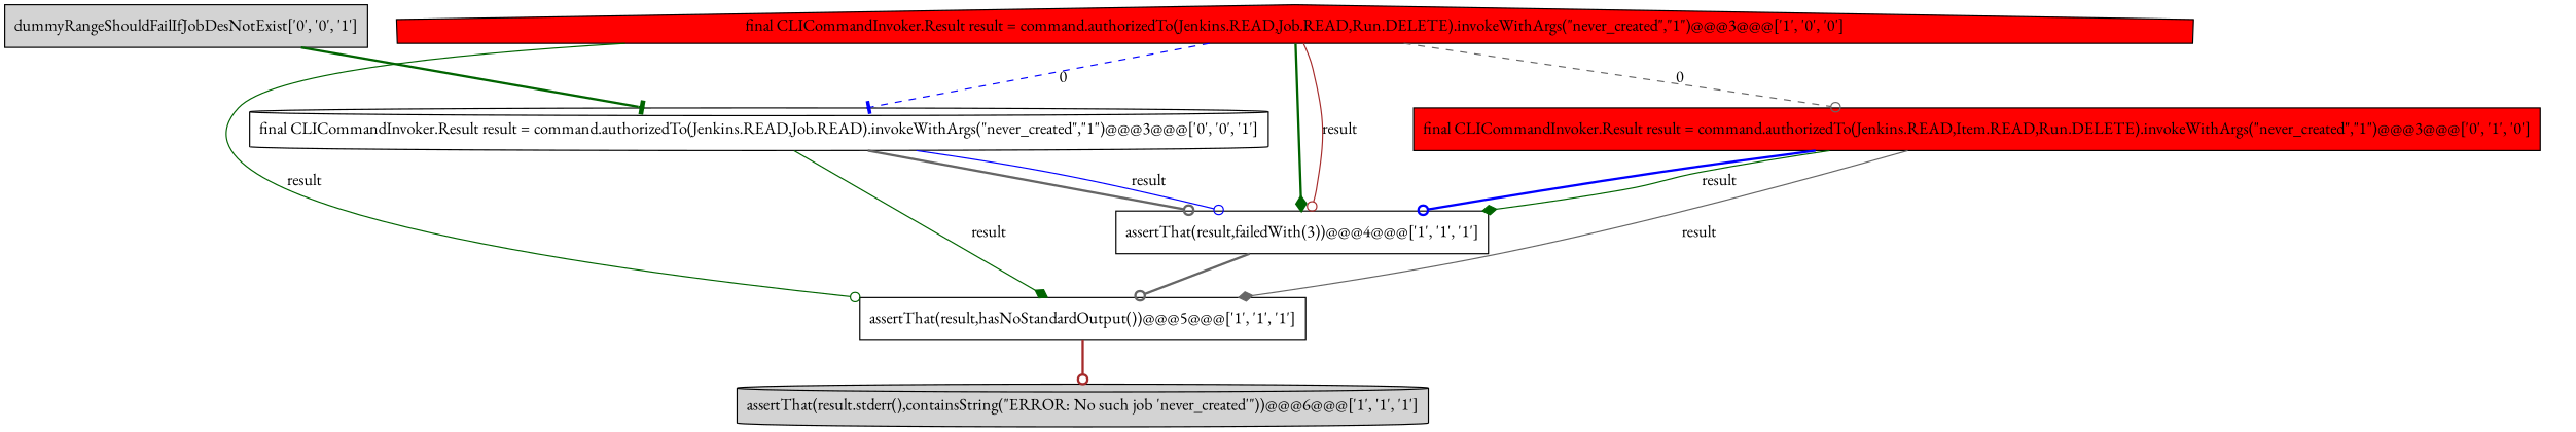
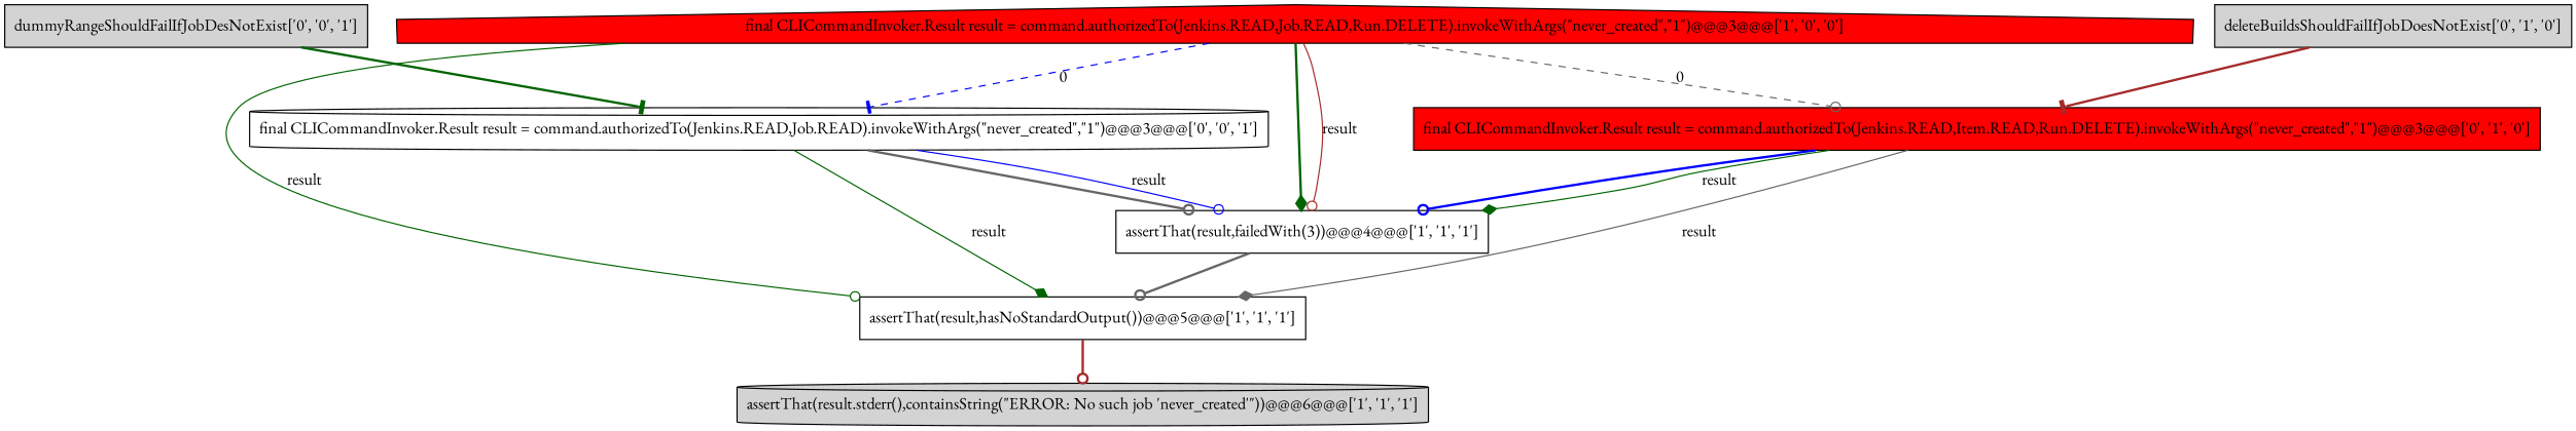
  digraph {
    fontname="EB Garamond"
    node [fillcolor=white fontname="EB Garamond" shape=box style=filled]
    edge [arrowhead=odot color=darkgreen fontname="EB Garamond" style=bold]
    n1 [label="final CLICommandInvoker.Result result = command.authorizedTo(Jenkins.READ,Job.READ).invokeWithArgs(\"never_created\",\"1\")@@@3@@@['0', '0', '1']" shape=cylinder]
    n2 [label="assertThat(result,failedWith(3))@@@4@@@['1', '1', '1']"]
    n3 [label="assertThat(result,hasNoStandardOutput())@@@5@@@['1', '1', '1']"]
    n4 [fillcolor=lightgray label="assertThat(result.stderr(),containsString(\"ERROR: No such job 'never_created'\"))@@@6@@@['1', '1', '1']" shape=cylinder]
    n5 [fillcolor=lightgray label="dummyRangeShouldFailIfJobDesNotExist['0', '0', '1']"]
    n6 [fillcolor=red label="final CLICommandInvoker.Result result = command.authorizedTo(Jenkins.READ,Job.READ,Run.DELETE).invokeWithArgs(\"never_created\",\"1\")@@@3@@@['1', '0', '0']" shape=house]
    n7 [fillcolor=red label="final CLICommandInvoker.Result result = command.authorizedTo(Jenkins.READ,Item.READ,Run.DELETE).invokeWithArgs(\"never_created\",\"1\")@@@3@@@['0', '1', '0']"]
+   n8 [fillcolor=lightgray label="deleteBuildsShouldFailIfJobDoesNotExist['0', '1', '0']"]
    n1 -> n2 [color=gray40]
    n1 -> n2 [color=blue label=result style=solid]
    n1 -> n3 [arrowhead=diamond label=result style=solid]
    n2 -> n3 [color=gray40]
    n3 -> n4 [color=brown]
    n5 -> n1 [arrowhead=tee]
    n6 -> n1 [arrowhead=tee color=blue label=0 style=dashed]
    n6 -> n2 [arrowhead=diamond]
    n6 -> n2 [color=brown label=result style=solid]
    n6 -> n3 [label=result style=solid]
    n6 -> n7 [color=gray40 label=0 style=dashed]
    n7 -> n2 [color=blue]
    n7 -> n2 [arrowhead=diamond label=result style=solid]
    n7 -> n3 [arrowhead=diamond color=gray40 label=result style=solid]
+   n8 -> n7 [arrowhead=tee color=brown]
  }
